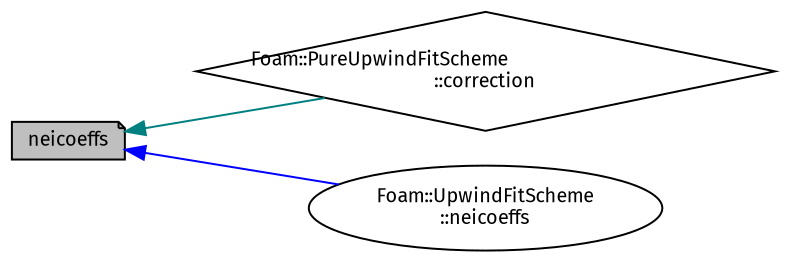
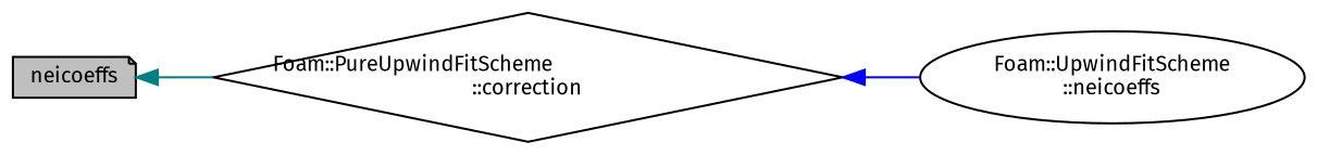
  digraph {
    fontname="Fira Sans"
    rankdir=LR
    node [color=black fontname="Fira Sans" fontsize=10]
    edge [dir=back fontname="Fira Sans" fontsize=10 labelfontname=FreeSans labelfontsize=10 style=solid]
    n1 [fillcolor=grey75 fontcolor=black height=0.2 label=neicoeffs shape=note style=filled width=0.4]
    n2 [height=0.2 label="Foam::PureUpwindFitScheme\l::correction" shape=diamond width=0.4]
    n3 [height=0.2 label="Foam::UpwindFitScheme\l::neicoeffs" shape=ellipse width=0.4]
    n1 -> n2 [color=teal]
-   n1 -> n3 [color=blue]
+   n2 -> n3 [color=blue]
  }
